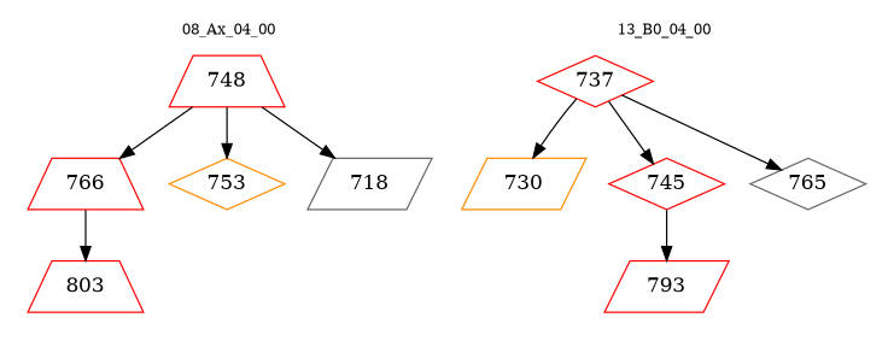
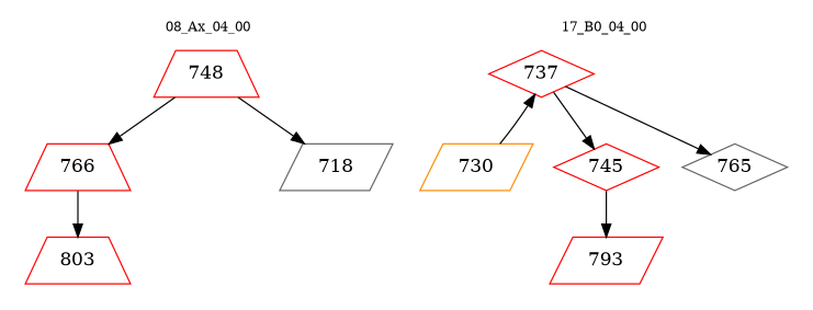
  digraph {
    node [color=red shape=diamond]
    edge [color=black]
    n1 [label=748 shape=trapezium]
    n2 [label=766 shape=trapezium]
-   n3 [color=darkorange label=753]
    n4 [color=gray40 label=718 shape=parallelogram]
    n5 [label=803 shape=trapezium]
    n6 [label=737]
    n7 [color=darkorange label=730 shape=parallelogram]
    n8 [label=745]
    n9 [color=gray40 label=765]
    n10 [label=793 shape=parallelogram]
    subgraph cluster_1 {
      color=white
      fontsize=10
      label="08_Ax_04_00"
      n1
      n2
-     n3
      n4
      n5
    }
    subgraph cluster_2 {
      color=white
      fontsize=10
-     label="13_B0_04_00"
+     label="17_B0_04_00"
      n6
      n7
      n8
      n9
      n10
    }
    n1 -> n2
-   n1 -> n3
    n1 -> n4
    n2 -> n5
-   n6 -> n7
+   n7 -> n6
    n6 -> n8
    n6 -> n9
    n8 -> n10
  }
